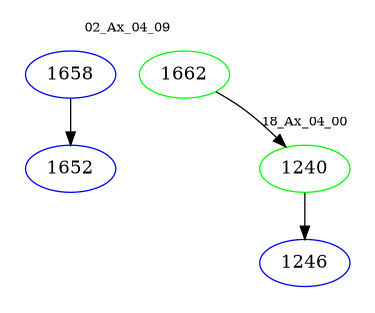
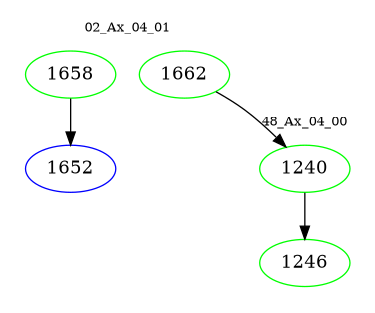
  digraph {
    node [color=blue]
    edge [color=black]
    n1 [color=green label=1662]
-   n2 [label=1658]
+   n2 [color=green label=1658]
    n3 [label=1652]
    n4 [color=green label=1240]
-   n5 [label=1246]
+   n5 [color=green label=1246]
    subgraph cluster_1 {
      color=white
      fontsize=10
-     label="02_Ax_04_09"
+     label="02_Ax_04_01"
      n1
      n2
      n3
    }
    subgraph cluster_2 {
      color=white
      fontsize=10
-     label="18_Ax_04_00"
+     label="48_Ax_04_00"
      n4
      n5
    }
    n1 -> n4
    n2 -> n3
    n4 -> n5
  }
